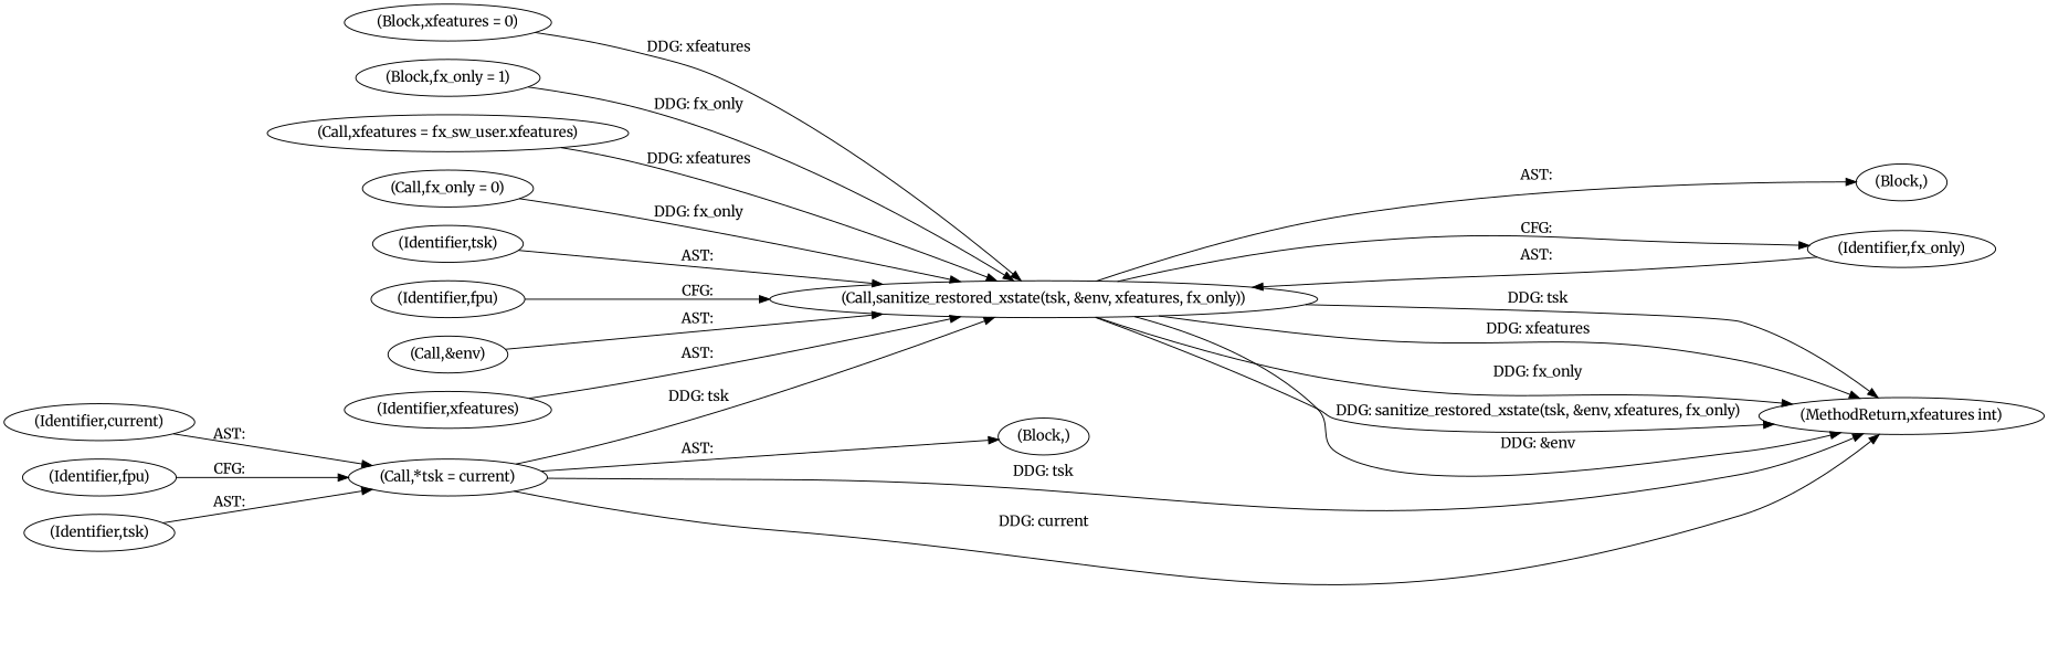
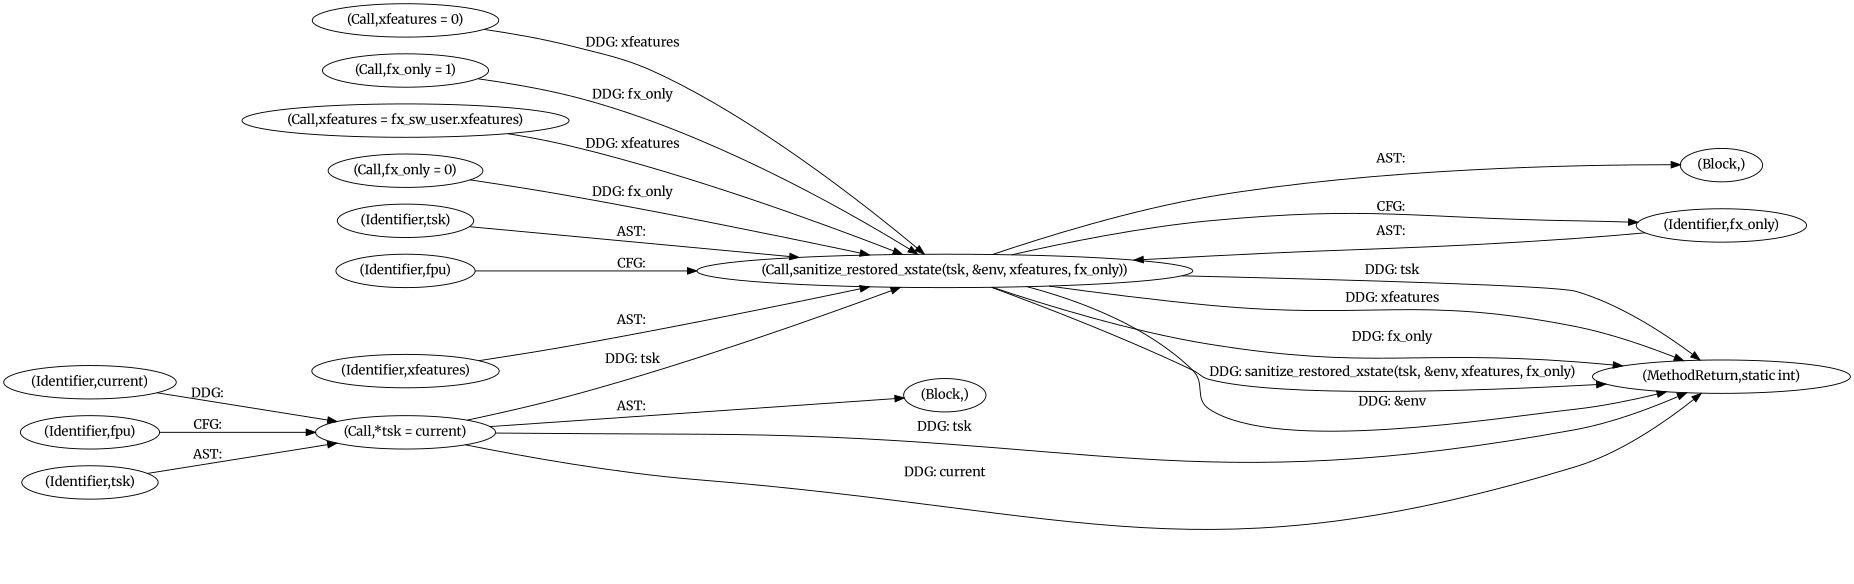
  digraph {
    fontname=Merriweather
    rankdir=LR
    node [fontname=Merriweather]
    edge [fontname=Merriweather]
    n1 [label="(Call,*tsk = current)"]
    n2 [label="(Call,sanitize_restored_xstate(tsk, &env, xfeatures, fx_only))"]
    n3 [label="(Block,)"]
-   n4 [label="(MethodReturn,xfeatures int)"]
+   n4 [label="(MethodReturn,static int)"]
    n5 [label="(Block,)"]
    n6 [label="(Identifier,fx_only)"]
    n7 [label="(Identifier,current)"]
    n8 [label="(Identifier,fpu)"]
-   n9 [label="(Block,xfeatures = 0)"]
-   n10 [label="(Block,fx_only = 1)"]
+   n9 [label="(Call,xfeatures = 0)"]
+   n10 [label="(Call,fx_only = 1)"]
    n11 [label="(Call,xfeatures = fx_sw_user.xfeatures)"]
    n12 [label="(Call,fx_only = 0)"]
    n13 [label="(Identifier,tsk)"]
    n14 [label="(Identifier,fpu)"]
-   n15 [label="(Call,&env)"]
    n16 [label="(Identifier,xfeatures)"]
    n17 [label="(Identifier,tsk)"]
    n1 -> n2 [label="DDG: tsk"]
    n1 -> n3 [label="AST: "]
    n1 -> n4 [label="DDG: tsk"]
    n1 -> n4 [label="DDG: current"]
    n2 -> n4 [label="DDG: xfeatures"]
    n2 -> n4 [label="DDG: fx_only"]
    n2 -> n4 [label="DDG: sanitize_restored_xstate(tsk, &env, xfeatures, fx_only)"]
    n2 -> n4 [label="DDG: &env"]
    n2 -> n4 [label="DDG: tsk"]
    n2 -> n5 [label="AST: "]
    n2 -> n6 [label="CFG: "]
    n6 -> n2 [label="AST: "]
-   n7 -> n1 [label="AST: "]
+   n7 -> n1 [label="DDG: "]
    n8 -> n1 [label="CFG: "]
    n9 -> n2 [label="DDG: xfeatures"]
    n10 -> n2 [label="DDG: fx_only"]
    n11 -> n2 [label="DDG: xfeatures"]
    n12 -> n2 [label="DDG: fx_only"]
    n13 -> n2 [label="AST: "]
    n14 -> n2 [label="CFG: "]
-   n15 -> n2 [label="AST: "]
    n16 -> n2 [label="AST: "]
    n17 -> n1 [label="AST: "]
  }
